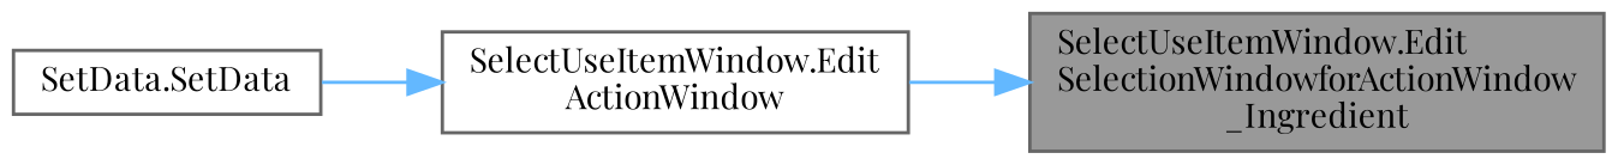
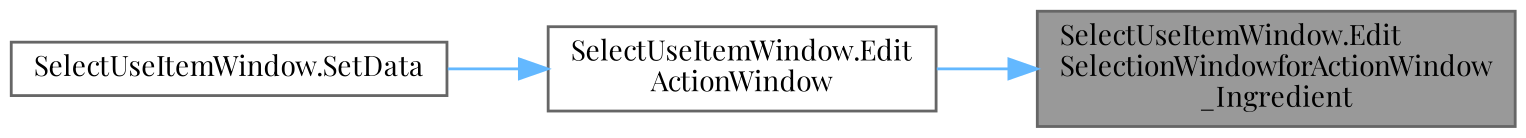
  digraph {
    rankdir=RL
    fontname="Playfair Display"
    node [color=grey40 fillcolor=white fontname="Playfair Display" fontsize=10 shape=box style=filled]
    edge [color=steelblue1 dir=back fontname="Playfair Display" fontsize=10 labelfontname=Helvetica labelfontsize=10 style=solid]
    n1 [color=gray40 fillcolor=grey60 fontcolor=black height=0.2 label="SelectUseItemWindow.Edit\lSelectionWindowforActionWindow\l_Ingredient" width=0.4]
    n2 [height=0.2 label="SelectUseItemWindow.Edit\lActionWindow" width=0.4]
-   n3 [height=0.2 label="SetData.SetData" width=0.4]
+   n3 [height=0.2 label="SelectUseItemWindow.SetData" width=0.4]
    n1 -> n2
    n2 -> n3
  }
